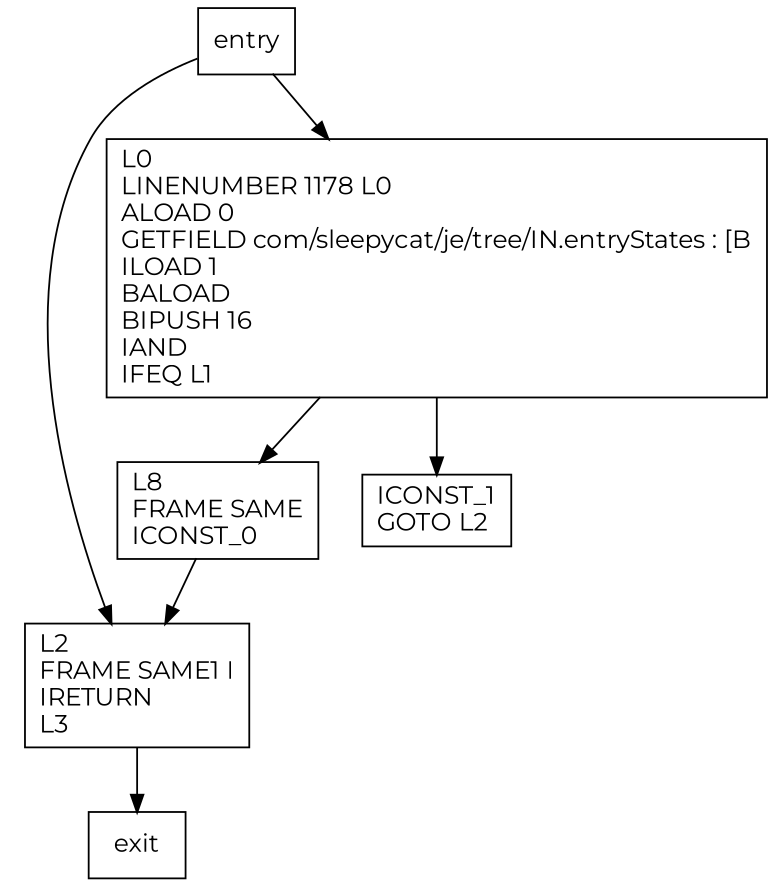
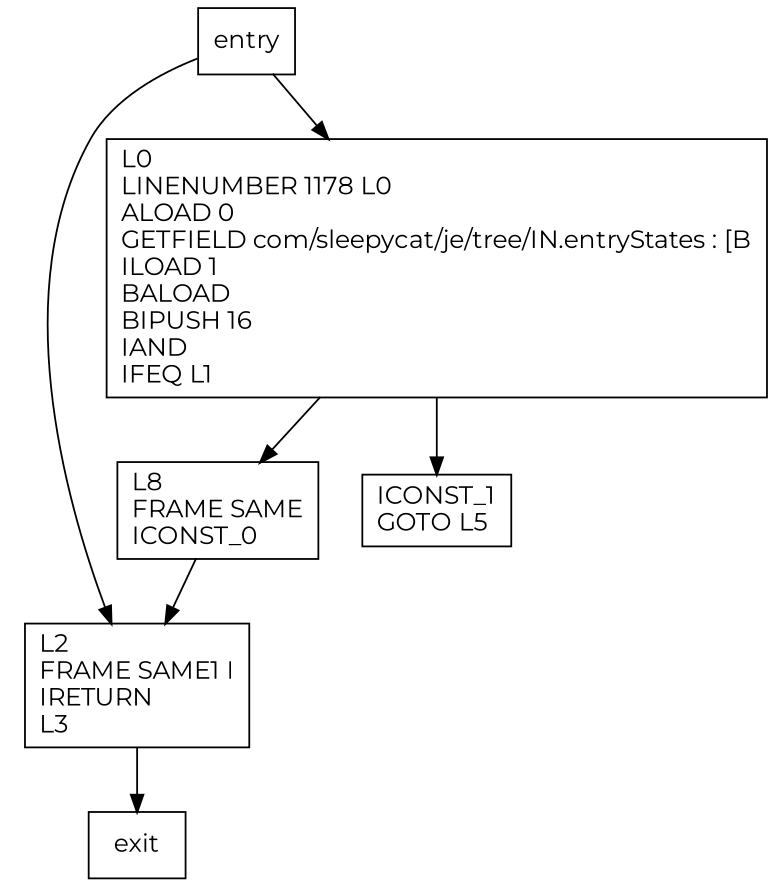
  digraph {
    fontname=Montserrat
    node [fontname=Montserrat shape=record]
    edge [fontname=Montserrat]
    n1 [label="L2\lFRAME SAME1 I\lIRETURN\lL3\l"]
    exit
    n3 [label="L8\lFRAME SAME\lICONST_0\l"]
-   n4 [label="ICONST_1\lGOTO L2\l"]
+   n4 [label="ICONST_1\lGOTO L5\l"]
    n5 [label="L0\lLINENUMBER 1178 L0\lALOAD 0\lGETFIELD com/sleepycat/je/tree/IN.entryStates : [B\lILOAD 1\lBALOAD\lBIPUSH 16\lIAND\lIFEQ L1\l"]
    entry
    n1 -> exit
    n3 -> n1
    n5 -> n3
    n5 -> n4
    entry -> n1
    entry -> n5
  }
